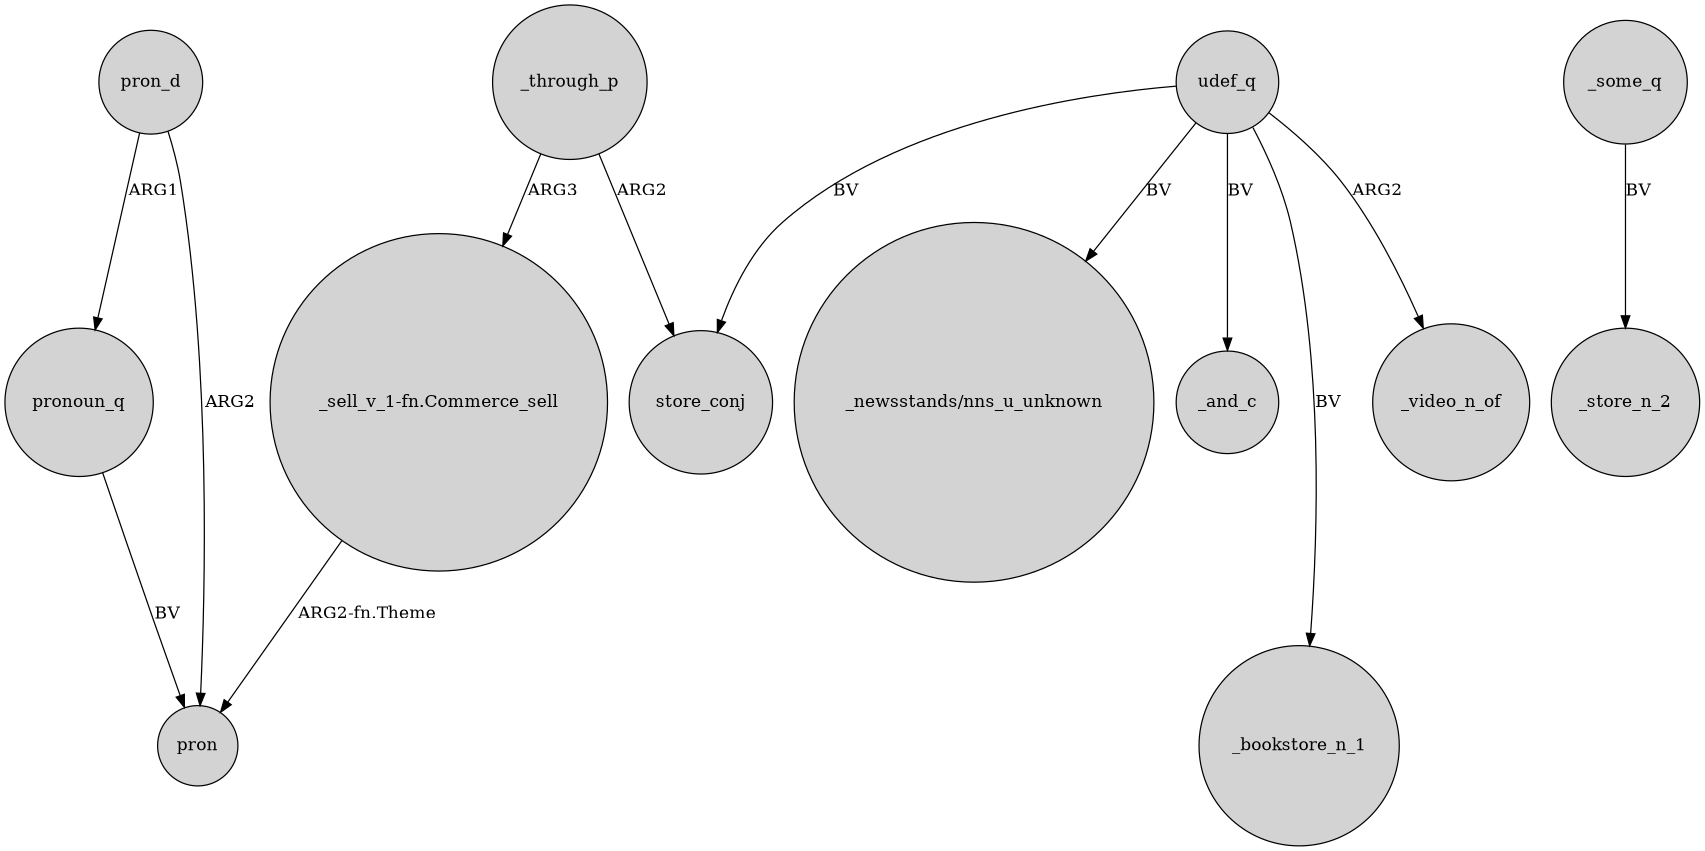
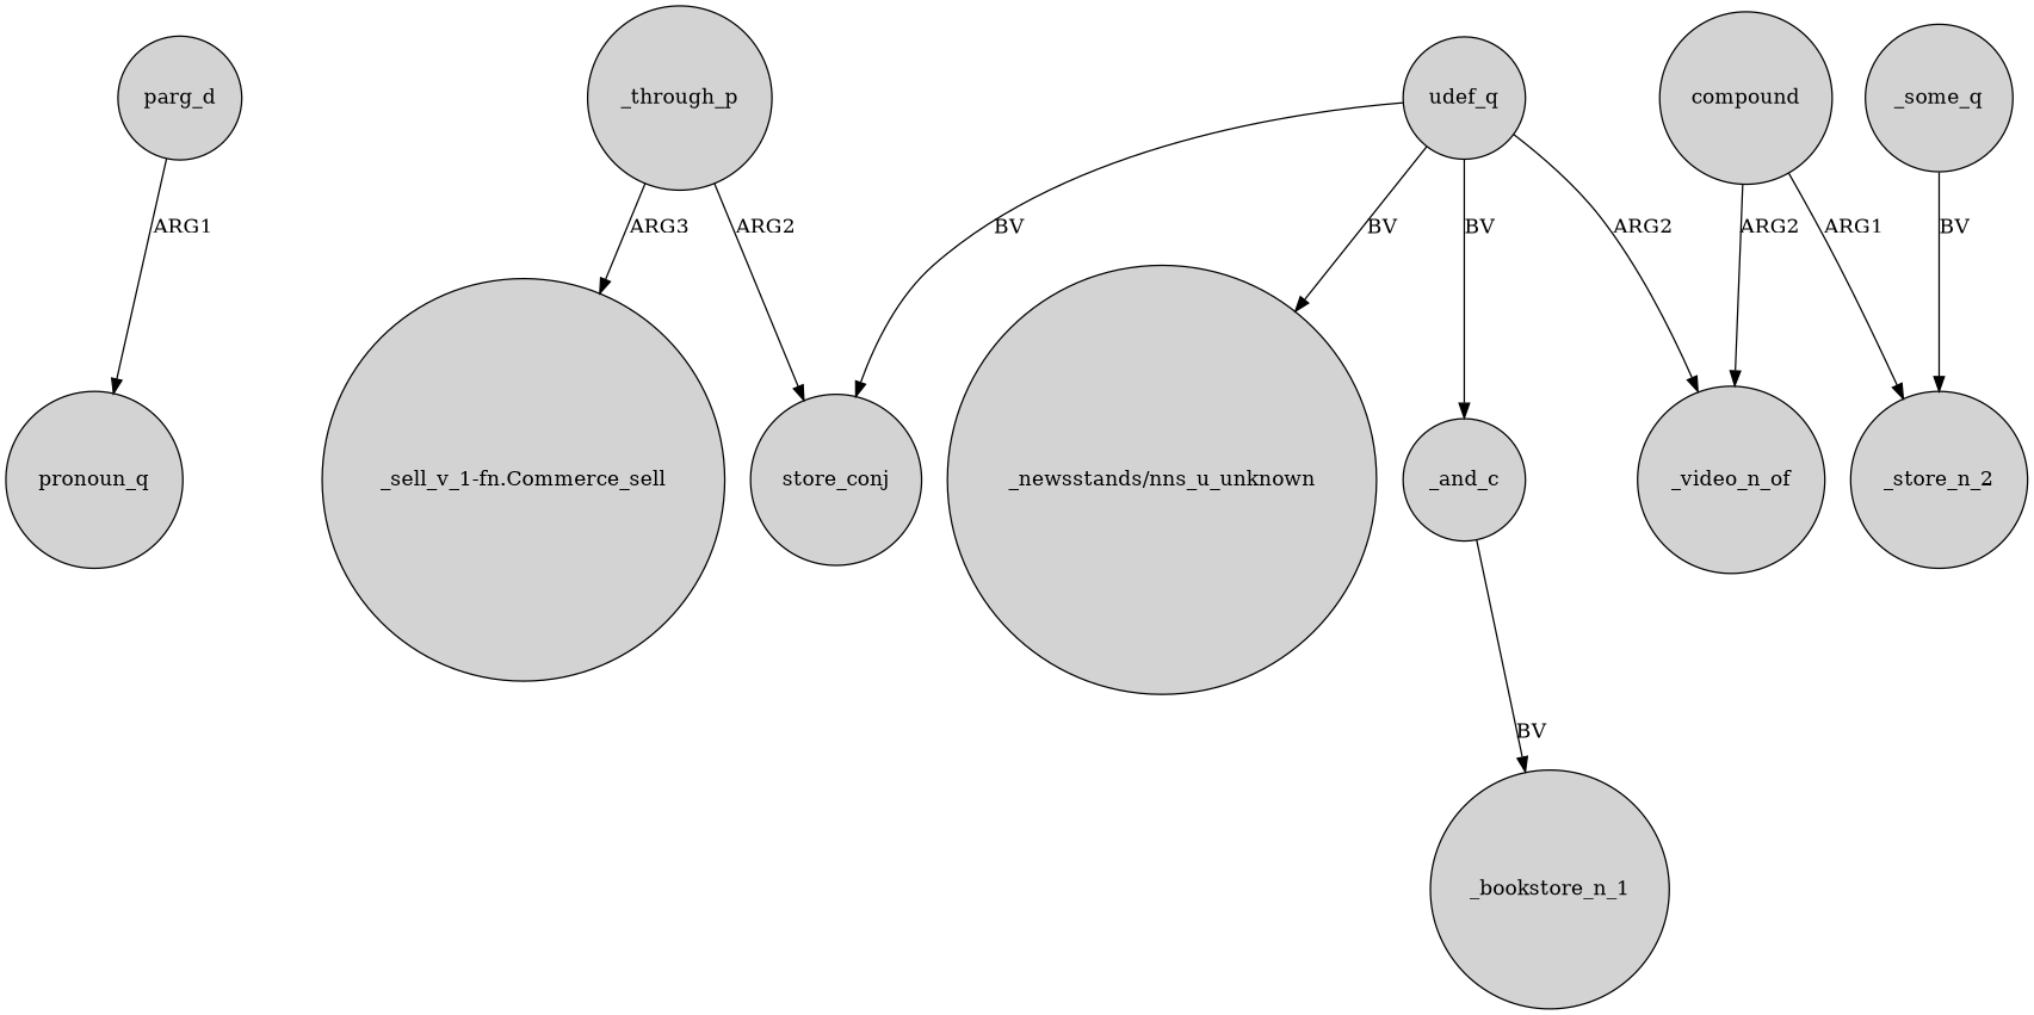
  digraph {
    node [shape=circle style=filled]
    _through_p
    "_sell_v_1-fn.Commerce_sell"
    n3 [label=store_conj]
-   pron
-   parg_d [label=pron_d]
+   parg_d
    pronoun_q
    udef_q
    _bookstore_n_1
    _video_n_of
    _and_c
    "_newsstands/nns_u_unknown"
+   compound
    n13 [label=_store_n_2]
    _some_q
    _through_p -> "_sell_v_1-fn.Commerce_sell" [label=ARG3]
    _through_p -> n3 [label=ARG2]
-   "_sell_v_1-fn.Commerce_sell" -> pron [label="ARG2-fn.Theme"]
-   parg_d -> pron [label=ARG2]
    parg_d -> pronoun_q [label=ARG1]
-   pronoun_q -> pron [label=BV]
    udef_q -> n3 [label=BV]
-   udef_q -> _bookstore_n_1 [label=BV]
+   _and_c -> _bookstore_n_1 [label=BV]
    udef_q -> _video_n_of [label=ARG2]
    udef_q -> _and_c [label=BV]
    udef_q -> "_newsstands/nns_u_unknown" [label=BV]
+   compound -> _video_n_of [label=ARG2]
+   compound -> n13 [label=ARG1]
    _some_q -> n13 [label=BV]
  }
